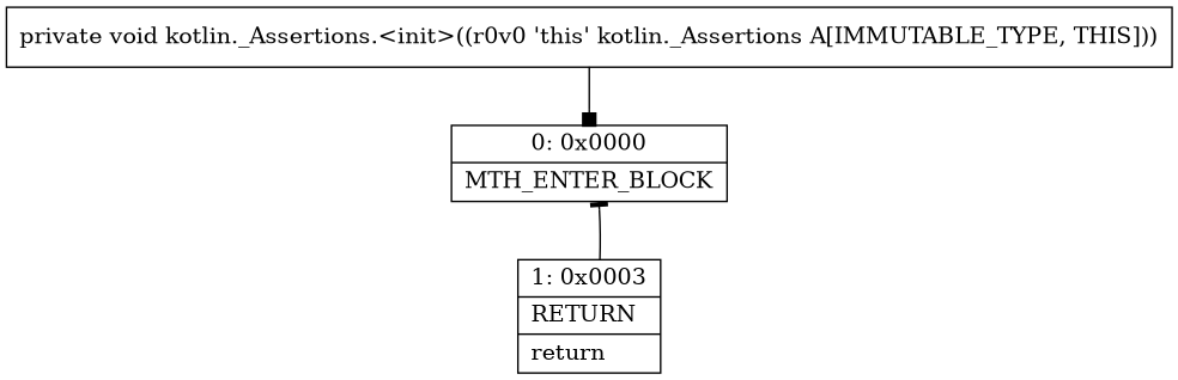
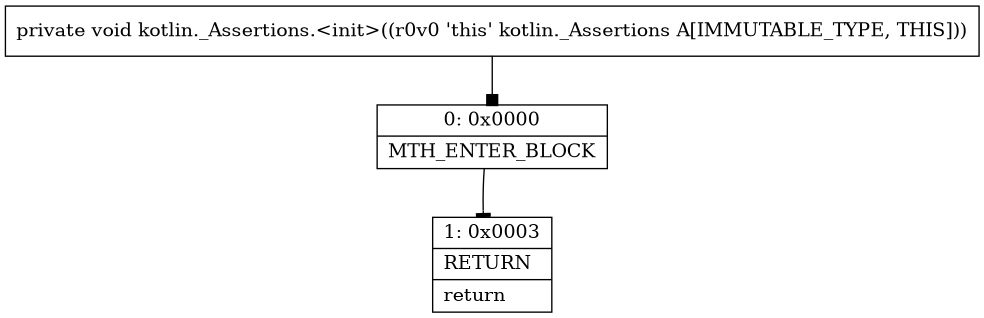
  digraph {
    node [shape=record]
    n1 [label="{0\:\ 0x0000|MTH_ENTER_BLOCK\l}"]
    n2 [label="{1\:\ 0x0003|RETURN\l|return\l}"]
    n3 [label="{private void kotlin._Assertions.\<init\>((r0v0 'this' kotlin._Assertions A[IMMUTABLE_TYPE, THIS])) }"]
-   n2 -> n1 [arrowhead=tee]
+   n1 -> n2 [arrowhead=tee]
    n3 -> n1 [arrowhead=box]
  }
